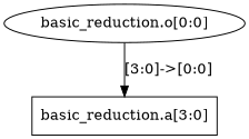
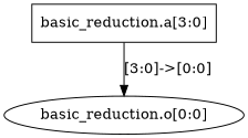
  digraph {
    n1 [label="basic_reduction.a[3:0]" shape=rectangle]
    n2 [label="basic_reduction.o[0:0]" shape=ellipse]
-   n2 -> n1 [label="[3:0]->[0:0]"]
+   n1 -> n2 [label="[3:0]->[0:0]"]
  }
